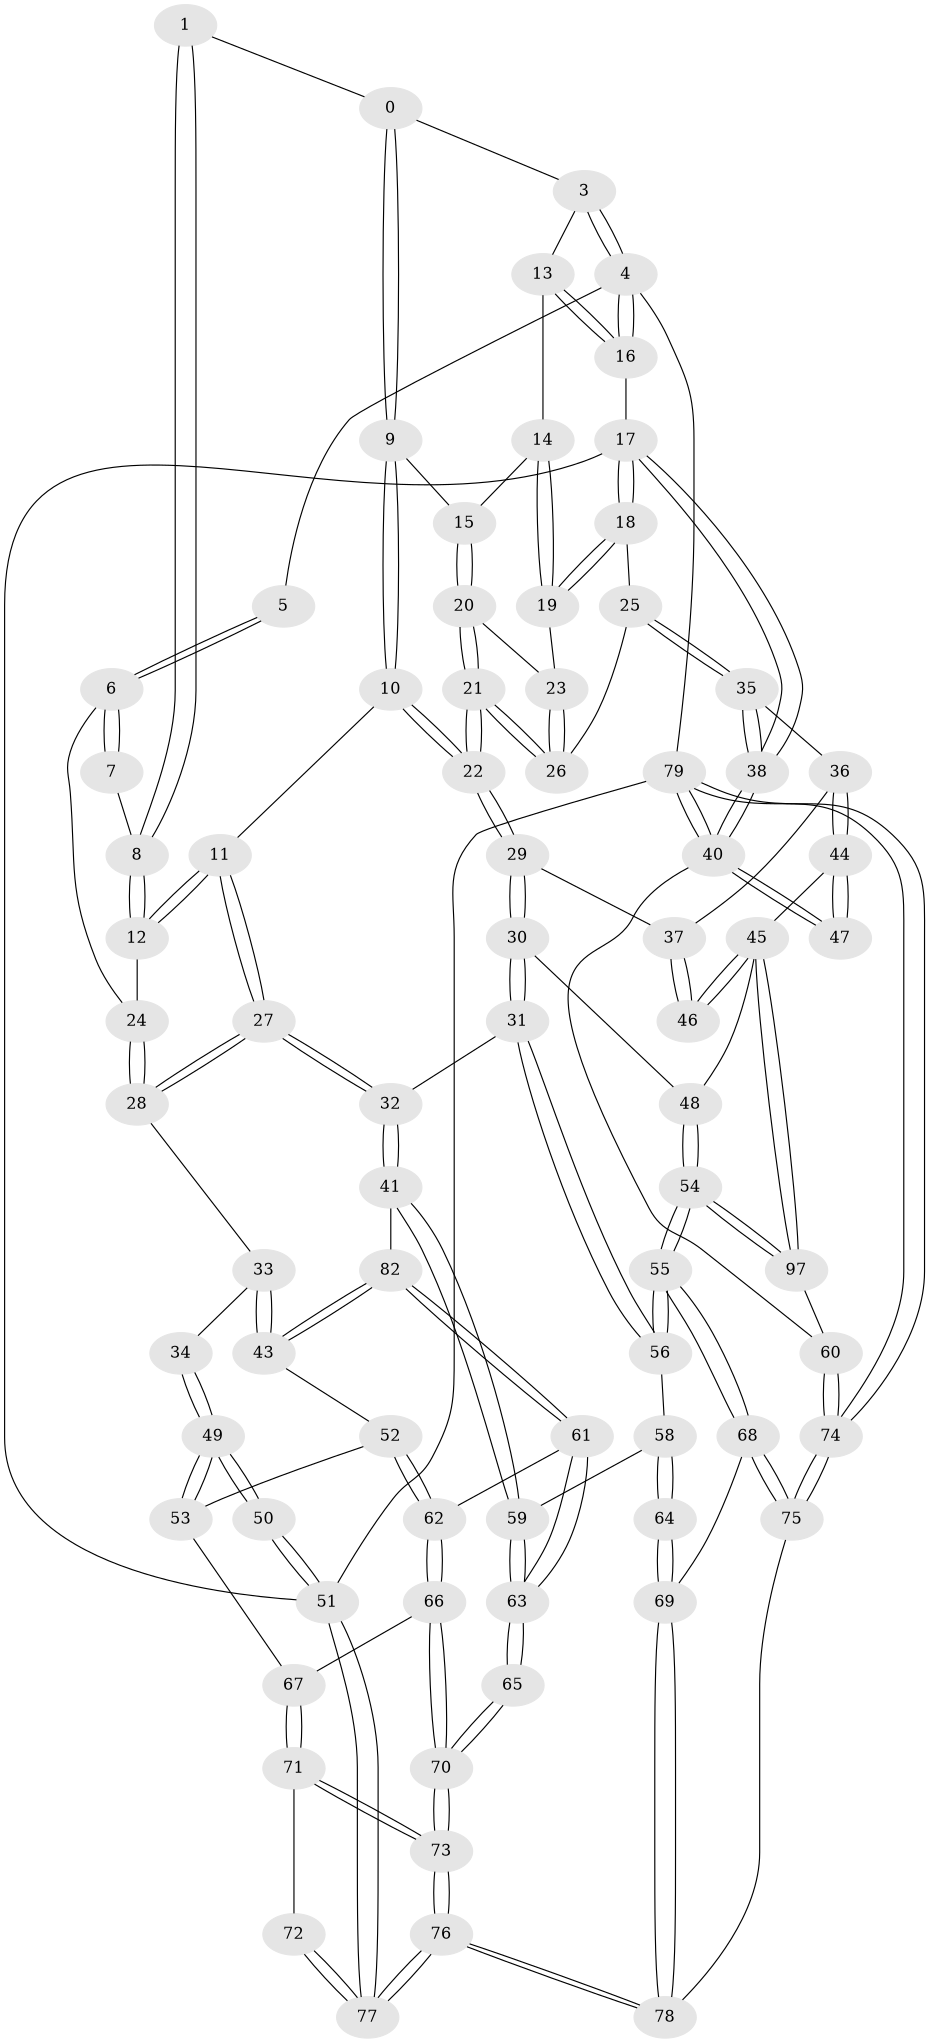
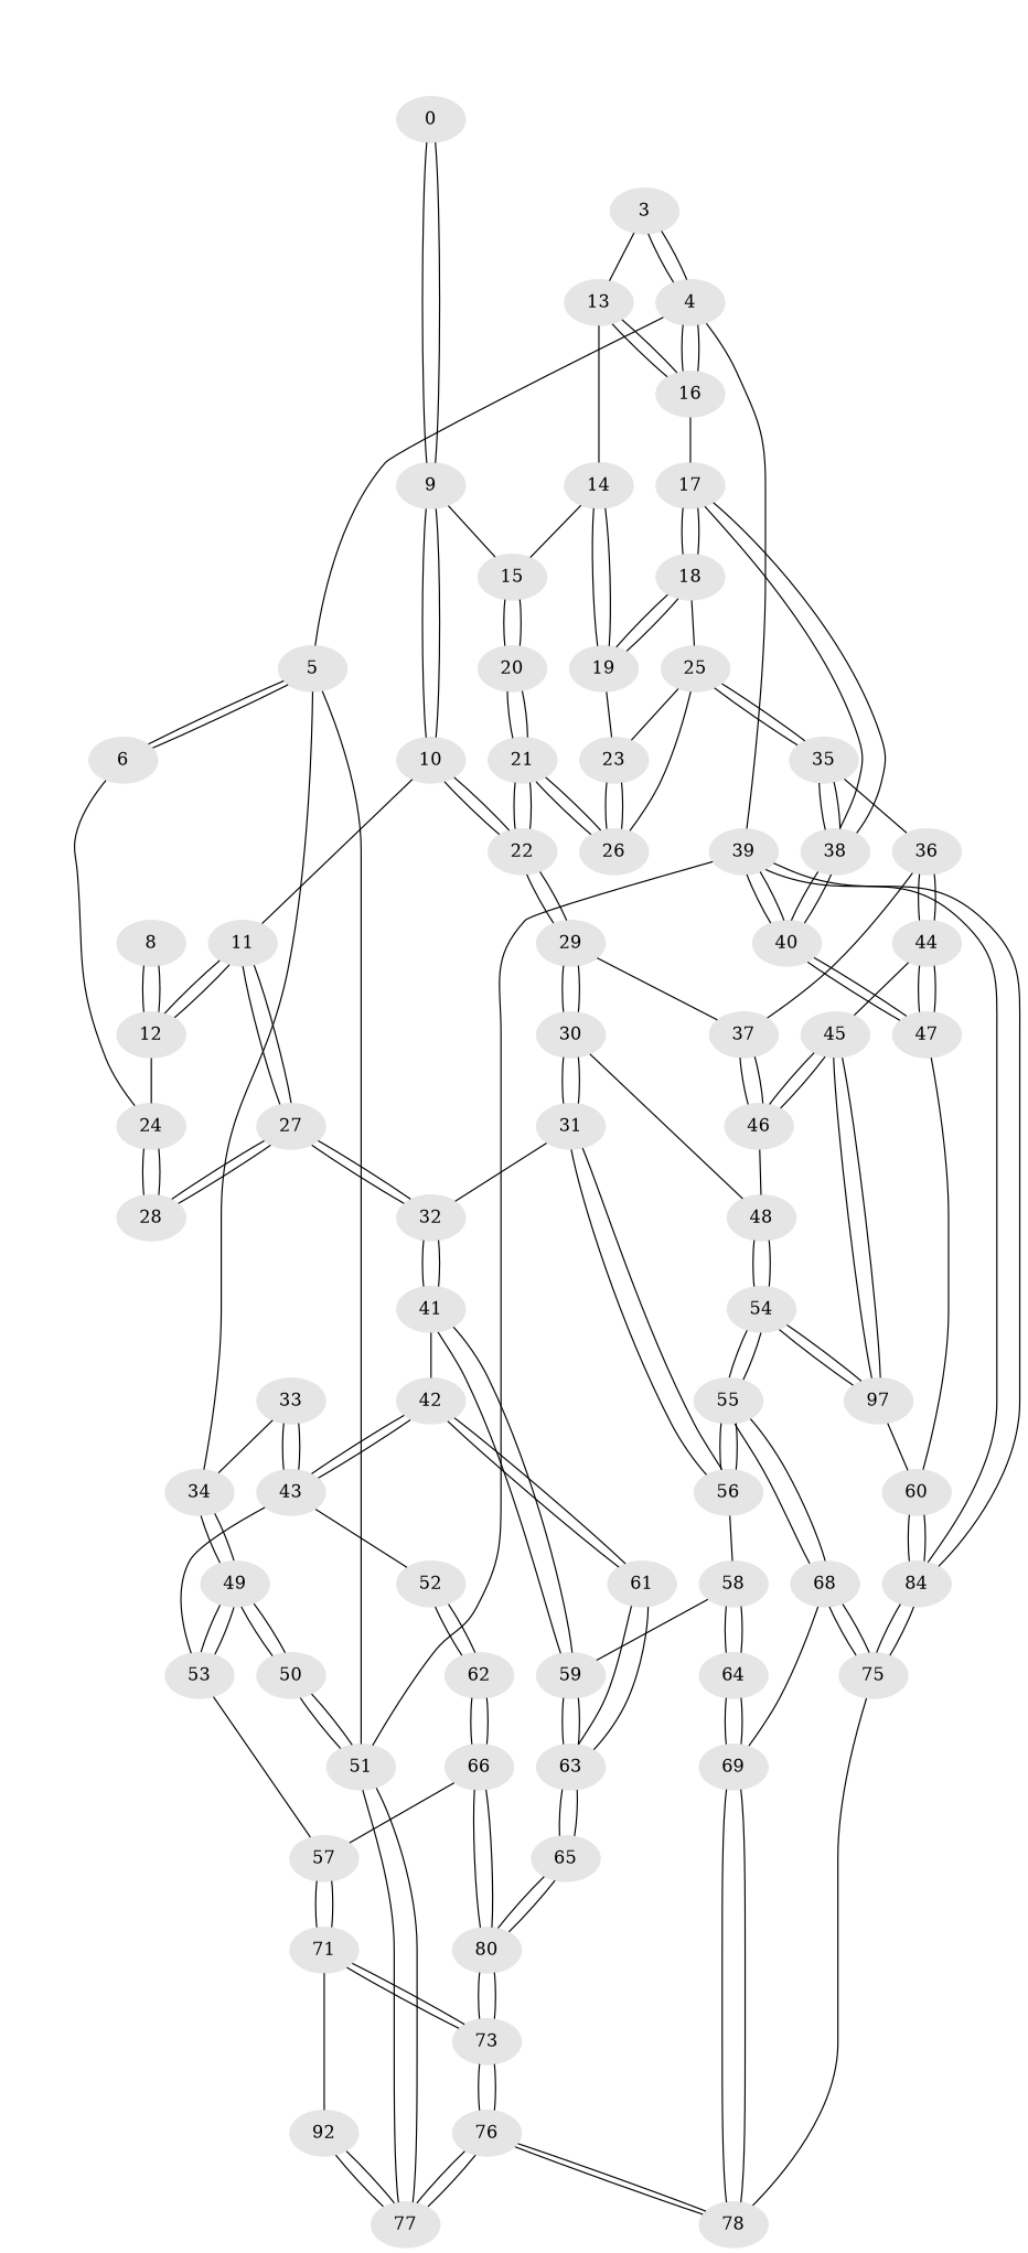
  graph {
    node [color=gray90 style=filled]
    n1 [label=0]
-   1
    8
    3
    9
    12
    4
    13
    10
    15
    5
    16
-   39 [label=79]
+   39
    14
    6
    34
    51
    17
    40
-   74
-   7
+   74 [label=84]
    24
    49
    77
    28
    11
    22
    20
    27
    29
    32
    19
    23
    21
    18
    38
    25
    26
    35
    30
    37
    33
    36
    41
    43
    31
    48
    46
    56
    54
    58
-   42 [label=82]
+   42
    59
    52
    50
    53
    44
    47
    45
    75
    60
    61
    63
    62
    n65 [label=97]
    55
-   67
-   72
+   67 [label=57]
+   72 [label=92]
    66
    71
    68
    69
    64
    65
-   70
+   70 [label=80]
    78
    73
    76
-   n1 -- 3
    n1 -- 9
    n1 -- 9
-   1 -- n1
-   1 -- 8
-   1 -- 8
    8 -- 12
    8 -- 12
    3 -- 4
    3 -- 4
    3 -- 13
    9 -- 10
    9 -- 10
    9 -- 15
    12 -- 24
    4 -- 5
    4 -- 16
    4 -- 16
    4 -- 39
    13 -- 16
    13 -- 16
    13 -- 14
    10 -- 11
    10 -- 22
    10 -- 22
    15 -- 20
    15 -- 20
    5 -- 6
    5 -- 6
-   17 -- 51
+   5 -- 34
+   5 -- 51
    16 -- 17
    39 -- 51
    39 -- 40
    39 -- 40
    39 -- 74
    39 -- 74
    14 -- 15
    14 -- 19
    14 -- 19
-   6 -- 7
-   6 -- 7
    6 -- 24
    34 -- 49
    34 -- 49
    51 -- 77
    51 -- 77
    17 -- 18
    17 -- 18
    17 -- 38
    17 -- 38
    40 -- 47
    40 -- 47
    74 -- 75
    74 -- 75
-   7 -- 8
    24 -- 28
    24 -- 28
    49 -- 50
    49 -- 50
    49 -- 53
    49 -- 53
-   28 -- 33
    11 -- 12
    11 -- 12
    11 -- 27
    11 -- 27
    22 -- 29
    22 -- 29
-   20 -- 23
+   25 -- 23
    20 -- 21
    20 -- 21
    27 -- 28
    27 -- 28
    27 -- 32
    27 -- 32
    29 -- 30
    29 -- 30
    29 -- 37
    32 -- 41
    32 -- 41
    19 -- 23
    23 -- 26
    23 -- 26
    21 -- 22
    21 -- 22
    21 -- 26
    21 -- 26
    18 -- 19
    18 -- 19
    18 -- 25
    38 -- 40
    38 -- 40
    25 -- 26
    25 -- 35
    25 -- 35
    35 -- 38
    35 -- 38
    35 -- 36
    30 -- 31
    30 -- 31
    30 -- 48
    37 -- 46
    37 -- 46
    33 -- 34
    33 -- 43
    33 -- 43
    36 -- 37
    36 -- 44
    36 -- 44
    41 -- 42
    41 -- 59
    41 -- 59
    43 -- 52
    31 -- 32
    31 -- 56
    31 -- 56
    48 -- 54
    48 -- 54
-   45 -- 48
+   46 -- 48
    56 -- 58
    54 -- n65
    54 -- n65
    54 -- 55
    54 -- 55
    58 -- 59
    58 -- 64
    58 -- 64
    42 -- 43
    42 -- 43
    42 -- 61
    42 -- 61
    59 -- 63
    59 -- 63
-   52 -- 53
+   43 -- 53
    52 -- 62
    52 -- 62
    50 -- 51
    50 -- 51
    53 -- 67
    44 -- 47
    44 -- 47
    44 -- 45
-   40 -- 60
+   47 -- 60
    45 -- 46
    45 -- 46
    45 -- n65
    45 -- n65
    75 -- 78
    60 -- 74
    60 -- 74
    61 -- 63
    61 -- 63
-   61 -- 62
    63 -- 65
    63 -- 65
    62 -- 66
    62 -- 66
    n65 -- 60
    55 -- 56
    55 -- 56
    55 -- 68
    55 -- 68
    67 -- 71
    67 -- 71
    72 -- 77
    72 -- 77
    66 -- 67
    66 -- 70
    66 -- 70
    71 -- 72
    71 -- 73
    71 -- 73
    68 -- 75
    68 -- 75
    68 -- 69
    69 -- 78
    69 -- 78
    64 -- 69
    64 -- 69
    65 -- 70
    65 -- 70
    70 -- 73
    70 -- 73
    73 -- 76
    73 -- 76
    76 -- 77
    76 -- 77
    76 -- 78
    76 -- 78
  }
